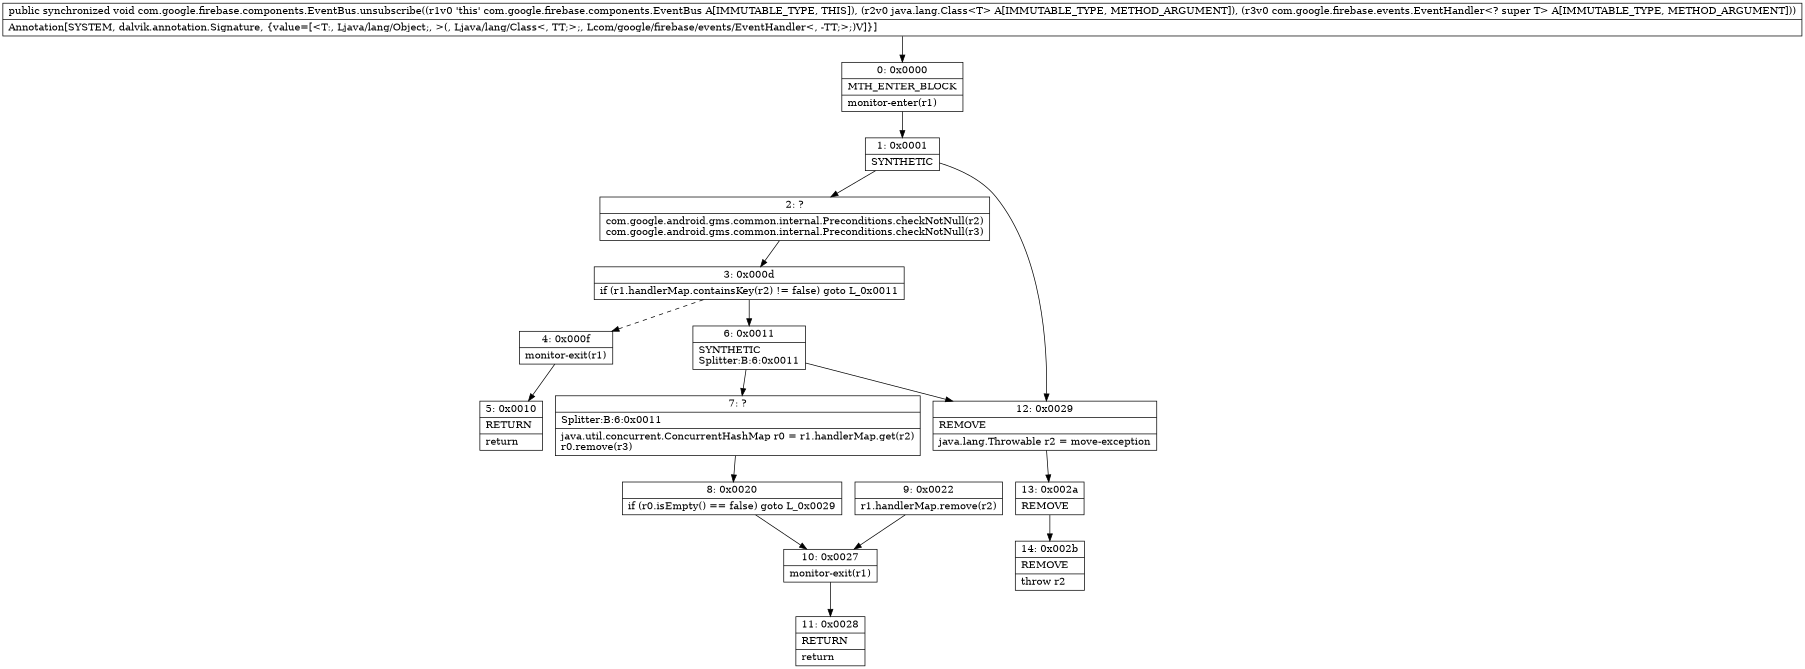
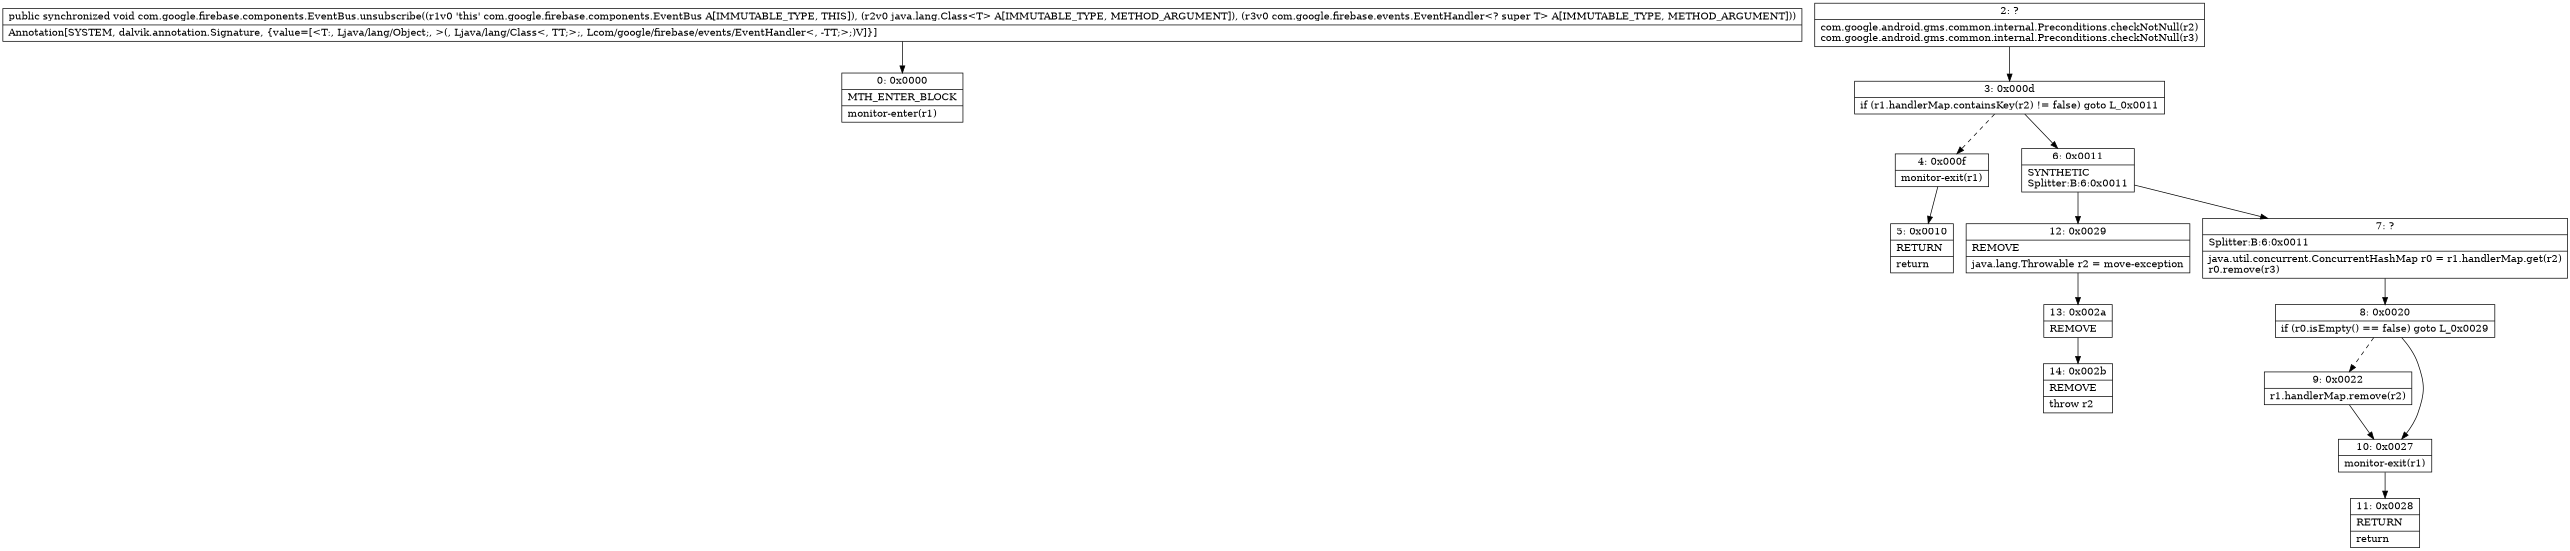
  digraph {
    node [shape=record]
    n1 [label="{0\:\ 0x0000|MTH_ENTER_BLOCK\l|monitor\-enter(r1)\l}"]
-   n2 [label="{1\:\ 0x0001|SYNTHETIC\l}"]
    n3 [label="{2\:\ ?|com.google.android.gms.common.internal.Preconditions.checkNotNull(r2)\lcom.google.android.gms.common.internal.Preconditions.checkNotNull(r3)\l}"]
    n4 [label="{12\:\ 0x0029|REMOVE\l|java.lang.Throwable r2 = move\-exception\l}"]
    n5 [label="{3\:\ 0x000d|if (r1.handlerMap.containsKey(r2) != false) goto L_0x0011\l}"]
    n6 [label="{13\:\ 0x002a|REMOVE\l}"]
    n7 [label="{4\:\ 0x000f|monitor\-exit(r1)\l}"]
    n8 [label="{6\:\ 0x0011|SYNTHETIC\lSplitter:B:6:0x0011\l}"]
    n9 [label="{5\:\ 0x0010|RETURN\l|return\l}"]
    n10 [label="{7\:\ ?|Splitter:B:6:0x0011\l|java.util.concurrent.ConcurrentHashMap r0 = r1.handlerMap.get(r2)\lr0.remove(r3)\l}"]
    n11 [label="{8\:\ 0x0020|if (r0.isEmpty() == false) goto L_0x0029\l}"]
    n12 [label="{9\:\ 0x0022|r1.handlerMap.remove(r2)\l}"]
    n13 [label="{10\:\ 0x0027|monitor\-exit(r1)\l}"]
    n14 [label="{11\:\ 0x0028|RETURN\l|return\l}"]
    n15 [label="{14\:\ 0x002b|REMOVE\l|throw r2\l}"]
    n16 [label="{public synchronized void com.google.firebase.components.EventBus.unsubscribe((r1v0 'this' com.google.firebase.components.EventBus A[IMMUTABLE_TYPE, THIS]), (r2v0 java.lang.Class\<T\> A[IMMUTABLE_TYPE, METHOD_ARGUMENT]), (r3v0 com.google.firebase.events.EventHandler\<? super T\> A[IMMUTABLE_TYPE, METHOD_ARGUMENT]))  | Annotation[SYSTEM, dalvik.annotation.Signature, \{value=[\<T:, Ljava\/lang\/Object;, \>(, Ljava\/lang\/Class\<, TT;\>;, Lcom\/google\/firebase\/events\/EventHandler\<, \-TT;\>;)V]\}]\l}"]
-   n1 -> n2
-   n2 -> n3
-   n2 -> n4
    n3 -> n5
    n4 -> n6
    n5 -> n7 [style=dashed]
    n5 -> n8
    n6 -> n15
    n7 -> n9
    n8 -> n4
    n8 -> n10
    n10 -> n11
+   n11 -> n12 [style=dashed]
    n11 -> n13
    n12 -> n13
    n13 -> n14
    n16 -> n1
  }
